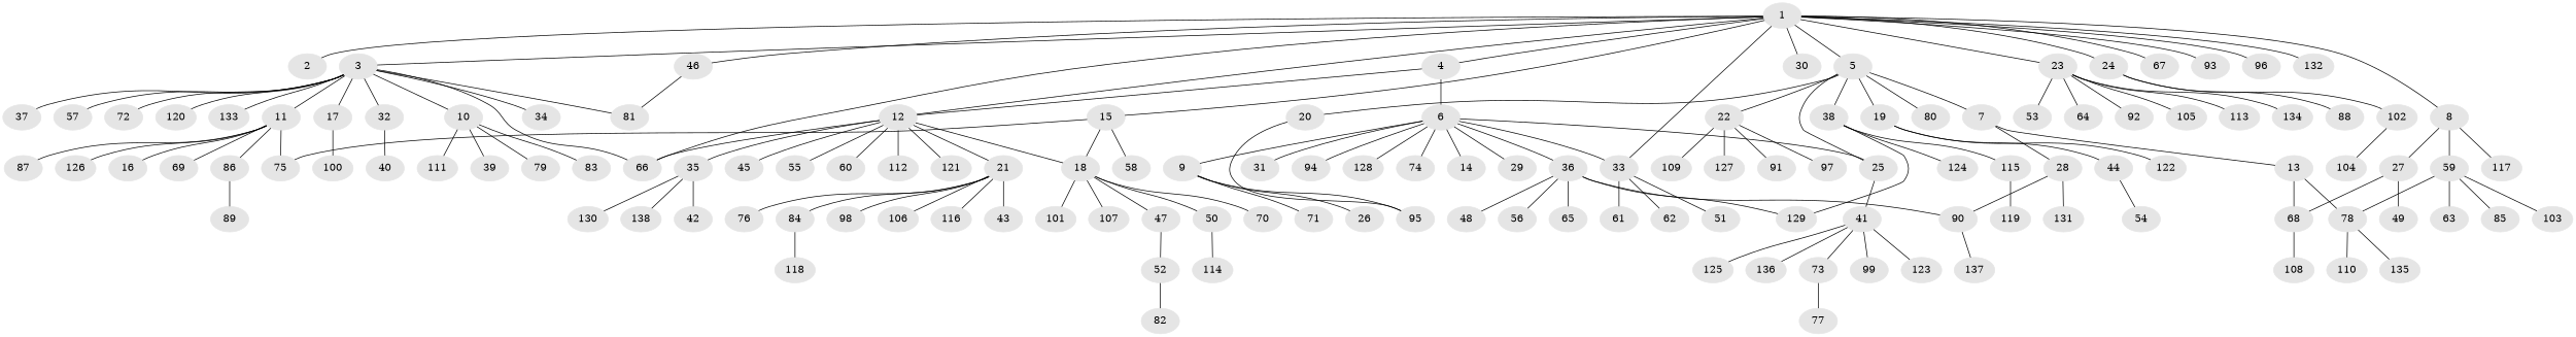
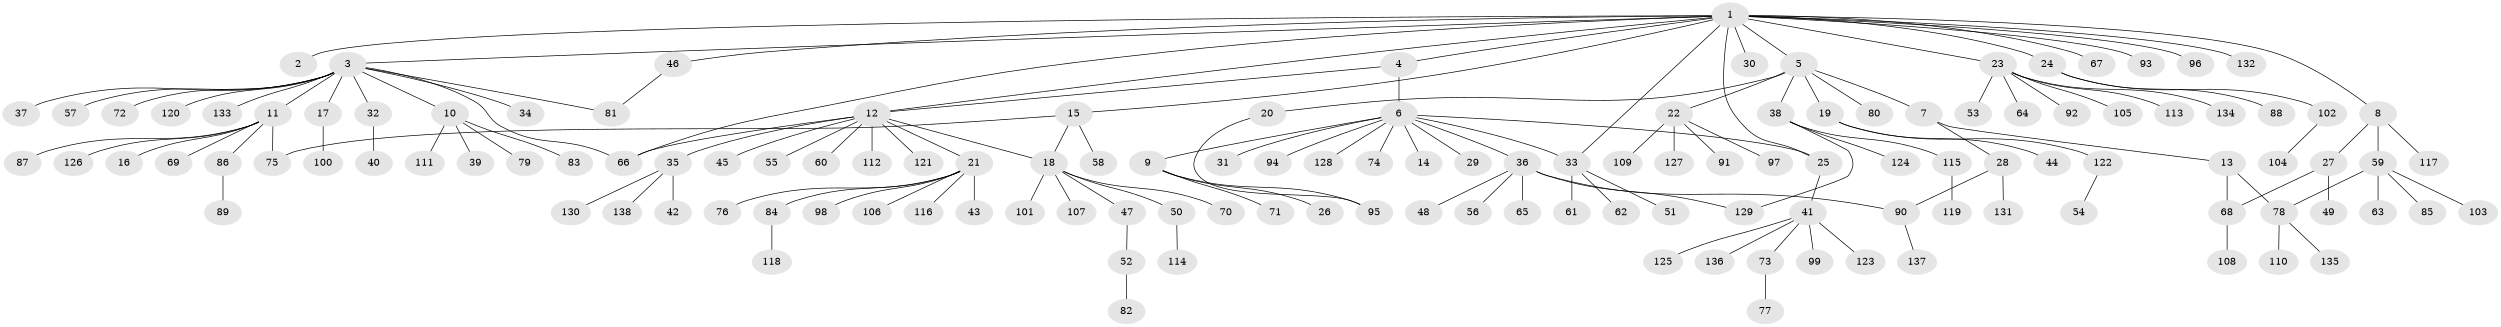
  graph {
    node [color=gray90 style=filled]
    1
    2
    3
    4
    5
    8
    12
    15
    23
    24
    30
    33
    46
    66
    67
    93
    96
    132
    10
    11
    17
    32
    34
    37
    57
    72
    81
    120
    133
    6
    22
    7
    19
    20
    25
    38
    80
    27
    59
    117
    18
    21
    35
    45
    55
    60
    112
    121
    75
    58
    53
    64
    92
    105
    113
    134
    88
    102
    51
    61
    62
    39
    79
    83
    111
    16
    69
    86
    87
    126
    100
    91
    97
    109
    127
    40
    9
    14
    29
    31
    36
    74
    94
    128
    13
    28
    44
    122
    95
    41
    129
    115
    124
    26
    71
    90
    48
    56
    65
    68
    78
    131
    49
    63
    85
    103
    89
    47
    50
    70
    101
    107
    43
    76
    84
    98
    106
    116
    42
    130
    138
    108
    110
    135
    52
    114
    54
    118
    104
    73
    99
    123
    125
    136
    137
    119
    77
    82
    1 -- 2
    1 -- 3
    1 -- 4
    1 -- 5
    1 -- 8
    1 -- 12
    1 -- 15
    1 -- 23
    1 -- 24
    1 -- 30
    1 -- 33
    1 -- 46
    1 -- 66
    1 -- 67
    1 -- 93
    1 -- 96
    1 -- 132
    3 -- 66
    3 -- 10
    3 -- 11
    3 -- 17
    3 -- 32
    3 -- 34
    3 -- 37
    3 -- 57
    3 -- 72
    3 -- 81
    3 -- 120
    3 -- 133
    4 -- 12
    4 -- 6
    5 -- 22
    5 -- 7
    5 -- 19
    5 -- 20
-   5 -- 25
+   1 -- 25
    5 -- 38
    5 -- 80
    8 -- 27
    8 -- 59
    8 -- 117
    12 -- 66
    12 -- 18
    12 -- 21
    12 -- 35
    12 -- 45
    12 -- 55
    12 -- 60
    12 -- 112
    12 -- 121
    15 -- 18
    15 -- 75
    15 -- 58
    23 -- 53
    23 -- 64
    23 -- 92
    23 -- 105
    23 -- 113
    23 -- 134
    24 -- 88
    24 -- 102
    33 -- 51
    33 -- 61
    33 -- 62
    46 -- 81
    10 -- 39
    10 -- 79
    10 -- 83
    10 -- 111
    11 -- 75
    11 -- 16
    11 -- 69
    11 -- 86
    11 -- 87
    11 -- 126
    17 -- 100
    32 -- 40
    6 -- 33
    6 -- 25
    6 -- 9
    6 -- 14
    6 -- 29
    6 -- 31
    6 -- 36
    6 -- 74
    6 -- 94
    6 -- 128
    22 -- 91
    22 -- 97
    22 -- 109
    22 -- 127
    7 -- 13
    7 -- 28
    19 -- 44
    19 -- 122
    20 -- 95
    25 -- 41
    38 -- 129
    38 -- 115
    38 -- 124
    27 -- 68
    27 -- 49
    59 -- 78
    59 -- 63
    59 -- 85
    59 -- 103
    18 -- 47
    18 -- 50
    18 -- 70
    18 -- 101
    18 -- 107
    21 -- 43
    21 -- 76
    21 -- 84
    21 -- 98
    21 -- 106
    21 -- 116
    35 -- 42
    35 -- 130
    35 -- 138
    102 -- 104
    86 -- 89
    9 -- 95
    9 -- 26
    9 -- 71
    36 -- 129
    36 -- 90
    36 -- 48
    36 -- 56
    36 -- 65
    13 -- 68
    13 -- 78
    28 -- 90
    28 -- 131
-   44 -- 54
+   122 -- 54
    41 -- 73
    41 -- 99
    41 -- 123
    41 -- 125
    41 -- 136
    115 -- 119
    90 -- 137
    68 -- 108
    78 -- 110
    78 -- 135
    47 -- 52
    50 -- 114
    84 -- 118
    52 -- 82
    73 -- 77
  }
